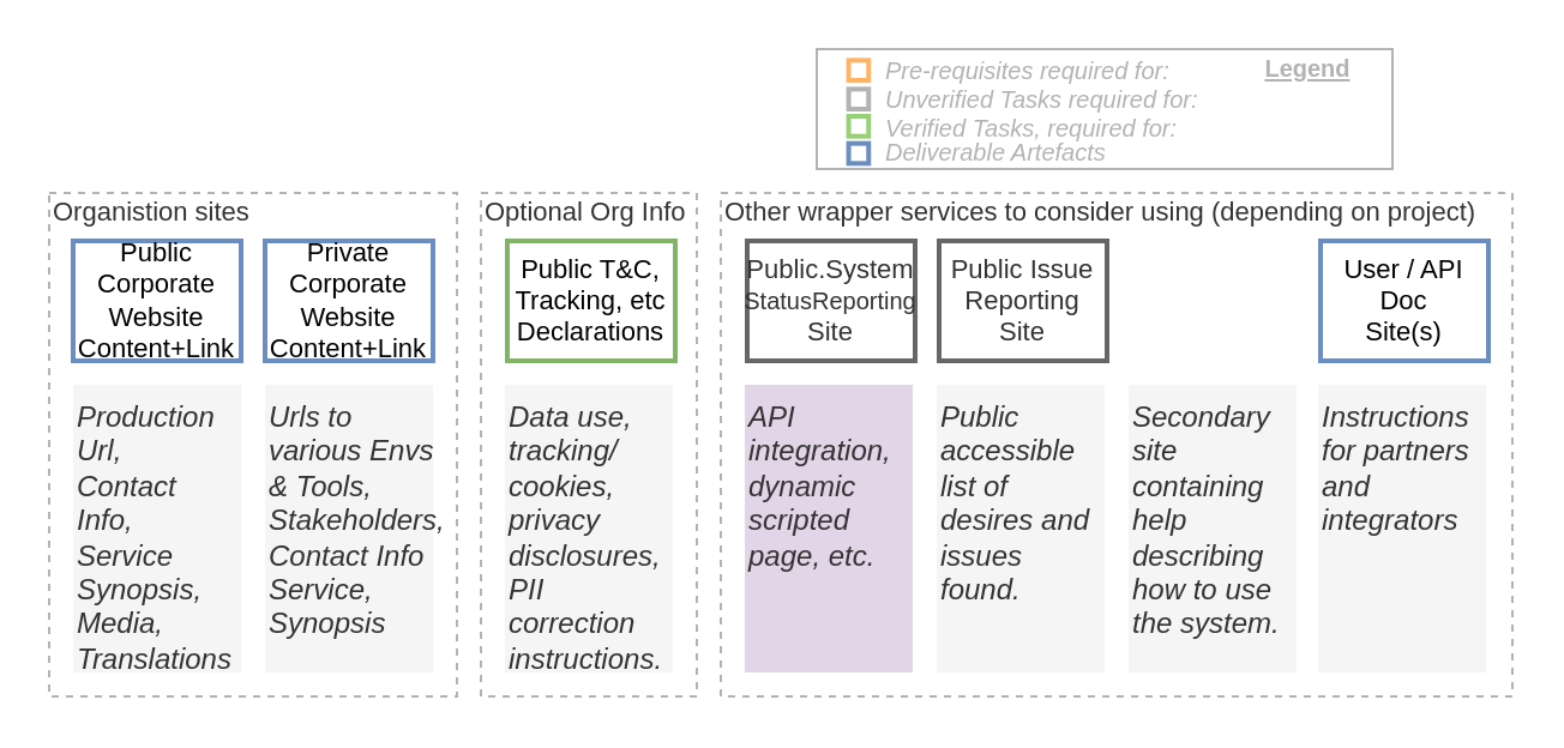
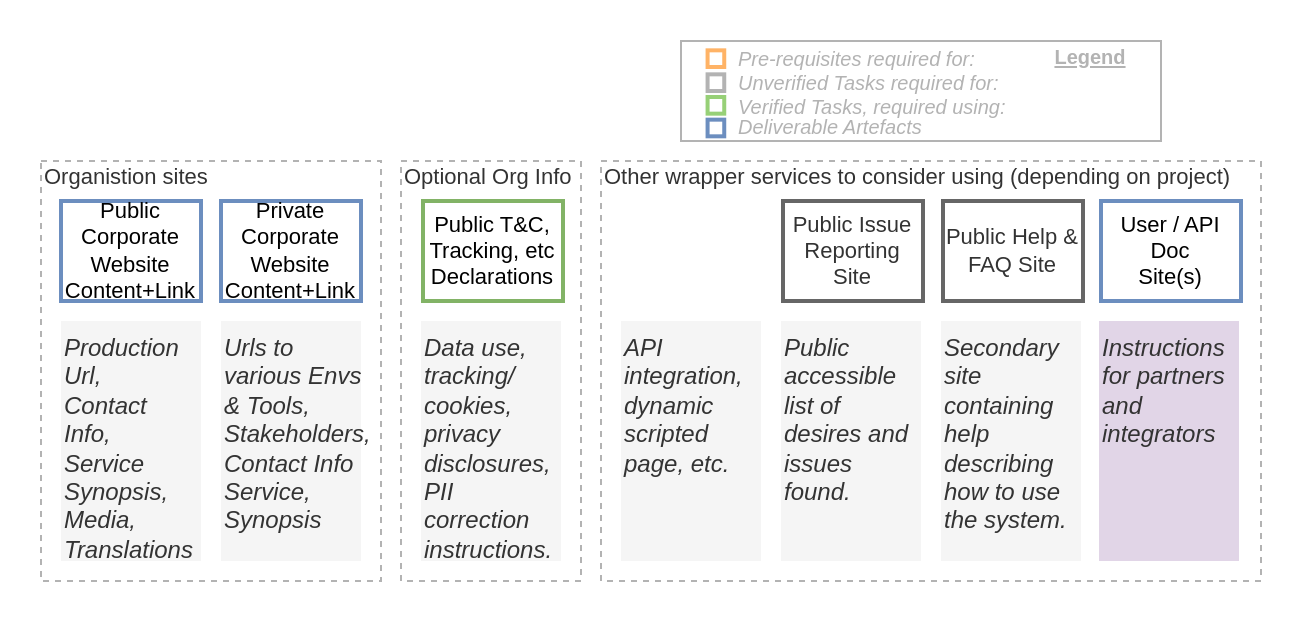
  <mxCell id="0" />
  <mxCell id="1" value="Diagram" parent="0" />
  <mxCell id="2" value="Organistion sites" style="rounded=0;whiteSpace=wrap;html=1;shadow=0;glass=0;comic=0;strokeColor=#B3B3B3;fillColor=none;fontSize=11;align=left;fontColor=#333333;recursiveResize=0;container=1;collapsible=0;verticalAlign=top;spacing=2;spacingTop=-5;dashed=1;" parent="1" vertex="1"><mxGeometry x="20" y="80" width="170" height="210" as="geometry" /></mxCell>
  <mxCell id="3" value="Public Corporate Website&lt;br style=&quot;font-size: 11px&quot;&gt;Content+Link" style="rounded=0;whiteSpace=wrap;html=1;shadow=0;glass=0;comic=0;strokeColor=#6c8ebf;fontSize=11;align=center;recursiveResize=0;container=1;collapsible=0;strokeWidth=2;fillColor=none;" parent="2" vertex="1"><mxGeometry x="10.0" y="20" width="70" height="50" as="geometry" /></mxCell>
  <mxCell id="4" value="Private Corporate Website&lt;br style=&quot;font-size: 11px&quot;&gt;Content+Link" style="rounded=0;whiteSpace=wrap;html=1;shadow=0;glass=0;comic=0;strokeColor=#6c8ebf;fontSize=11;align=center;recursiveResize=0;container=1;collapsible=0;strokeWidth=2;fillColor=none;" parent="2" vertex="1"><mxGeometry x="90.0" y="20" width="70" height="50" as="geometry" /></mxCell>
  <mxCell id="5" value="Production Url,&lt;br&gt;Contact Info,&lt;br&gt;Service Synopsis,&lt;br&gt;Media,&amp;nbsp;&lt;br&gt;Translations&lt;br&gt;" style="rounded=0;whiteSpace=wrap;html=1;fillColor=#f5f5f5;fontColor=#333333;strokeColor=none;fontStyle=2;align=left;verticalAlign=top;" parent="1" vertex="1"><mxGeometry x="30" y="160" width="70" height="120" as="geometry" /></mxCell>
  <mxCell id="6" value="Urls to &lt;br&gt;various Envs &amp;amp; Tools,&lt;br&gt;Stakeholders, Contact Info&lt;br&gt;Service, Synopsis&lt;br&gt;" style="rounded=0;whiteSpace=wrap;html=1;fillColor=#f5f5f5;fontColor=#333333;strokeColor=none;fontStyle=2;align=left;verticalAlign=top;" parent="1" vertex="1"><mxGeometry x="110" y="160" width="70" height="120" as="geometry" /></mxCell>
  <mxCell id="7" value="Optional Org Info" style="rounded=0;whiteSpace=wrap;html=1;shadow=0;glass=0;comic=0;strokeColor=#B3B3B3;fillColor=none;fontSize=11;align=left;fontColor=#333333;recursiveResize=0;container=1;collapsible=0;verticalAlign=top;spacing=2;spacingTop=-5;dashed=1;" parent="1" vertex="1"><mxGeometry x="200" y="80" width="90" height="210" as="geometry" /></mxCell>
  <mxCell id="8" value="Public T&amp;amp;C, Tracking, etc Declarations" style="rounded=0;whiteSpace=wrap;html=1;shadow=0;glass=0;comic=0;strokeColor=#82b366;fontSize=11;align=center;recursiveResize=0;container=1;collapsible=0;strokeWidth=2;fillColor=none;" parent="7" vertex="1"><mxGeometry x="11" y="20" width="70" height="50" as="geometry" /></mxCell>
  <mxCell id="9" value="Data use, tracking/ cookies, privacy disclosures, PII correction instructions." style="rounded=0;whiteSpace=wrap;html=1;fillColor=#f5f5f5;fontColor=#333333;strokeColor=none;fontStyle=2;align=left;verticalAlign=top;" parent="7" vertex="1"><mxGeometry x="10" y="80" width="70" height="120" as="geometry" /></mxCell>
  <mxCell id="10" value="Other wrapper services to consider using (depending on project)" style="rounded=0;whiteSpace=wrap;html=1;shadow=0;glass=0;comic=0;strokeColor=#B3B3B3;fillColor=none;fontSize=11;align=left;fontColor=#333333;recursiveResize=0;container=1;collapsible=0;verticalAlign=top;spacing=2;spacingTop=-5;dashed=1;" parent="1" vertex="1"><mxGeometry x="300" y="80" width="330" height="210" as="geometry" /></mxCell>
  <mxCell id="11" value="Public Issue Reporting Site" style="rounded=0;whiteSpace=wrap;html=1;shadow=0;glass=0;comic=0;strokeColor=#666666;fontSize=11;align=center;fontColor=#333333;recursiveResize=0;container=1;collapsible=0;strokeWidth=2;fillColor=none;" parent="10" vertex="1"><mxGeometry x="91" y="20" width="70" height="50" as="geometry" /></mxCell>
- <mxCell id="12" value="Public.System &lt;font style=&quot;font-size: 10px&quot;&gt;StatusReporting&lt;/font&gt; Site" style="rounded=0;whiteSpace=wrap;html=1;shadow=0;glass=0;comic=0;strokeColor=#666666;fontSize=11;align=center;fontColor=#333333;recursiveResize=0;container=1;collapsible=0;strokeWidth=2;fillColor=none;" parent="10" vertex="1"><mxGeometry x="11" y="20" width="70" height="50" as="geometry" /></mxCell>
- <mxCell id="14" value="API integration,&lt;br&gt;dynamic scripted page, etc." style="rounded=0;whiteSpace=wrap;html=1;fillColor=#e1d5e7;fontColor=#333333;strokeColor=none;fontStyle=2;align=left;verticalAlign=top;" parent="10" vertex="1"><mxGeometry x="10" y="80" width="70" height="120" as="geometry" /></mxCell>
+ <mxCell id="13" value="Public Help &amp;amp; FAQ Site" style="rounded=0;whiteSpace=wrap;html=1;shadow=0;glass=0;comic=0;strokeColor=#666666;fontSize=11;align=center;fontColor=#333333;recursiveResize=0;container=1;collapsible=0;strokeWidth=2;fillColor=none;" parent="10" vertex="1"><mxGeometry x="171" y="20" width="70" height="50" as="geometry" /></mxCell>
+ <mxCell id="14" value="API integration,&lt;br&gt;dynamic scripted page, etc." style="rounded=0;whiteSpace=wrap;html=1;fillColor=#f5f5f5;fontColor=#333333;strokeColor=none;fontStyle=2;align=left;verticalAlign=top;" parent="10" vertex="1"><mxGeometry x="10" y="80" width="70" height="120" as="geometry" /></mxCell>
  <mxCell id="15" value="Public accessible list of desires and issues found." style="rounded=0;whiteSpace=wrap;html=1;fillColor=#f5f5f5;fontColor=#333333;strokeColor=none;fontStyle=2;align=left;verticalAlign=top;" parent="10" vertex="1"><mxGeometry x="90" y="80" width="70" height="120" as="geometry" /></mxCell>
  <mxCell id="16" value="Secondary site containing help describing how to use the system." style="rounded=0;whiteSpace=wrap;html=1;fillColor=#f5f5f5;fontColor=#333333;strokeColor=none;fontStyle=2;align=left;verticalAlign=top;" parent="10" vertex="1"><mxGeometry x="170" y="80" width="70" height="120" as="geometry" /></mxCell>
  <mxCell id="17" value="User / API Doc&lt;br style=&quot;font-size: 11px&quot;&gt;Site(s)" style="rounded=0;whiteSpace=wrap;html=1;shadow=0;glass=0;comic=0;strokeColor=#6c8ebf;fontSize=11;align=center;recursiveResize=0;container=1;collapsible=0;strokeWidth=2;fillColor=none;" parent="10" vertex="1"><mxGeometry x="250" y="20" width="70" height="50" as="geometry" /></mxCell>
- <mxCell id="18" value="Instructions for partners and integrators" style="rounded=0;whiteSpace=wrap;html=1;fillColor=#f5f5f5;fontColor=#333333;strokeColor=none;fontStyle=2;align=left;verticalAlign=top;" parent="10" vertex="1"><mxGeometry x="249" y="80" width="70" height="120" as="geometry" /></mxCell>
+ <mxCell id="18" value="Instructions for partners and integrators" style="rounded=0;whiteSpace=wrap;html=1;fillColor=#e1d5e7;fontColor=#333333;strokeColor=none;fontStyle=2;align=left;verticalAlign=top;" parent="10" vertex="1"><mxGeometry x="249" y="80" width="70" height="120" as="geometry" /></mxCell>
  <mxCell id="19" value="Legend" parent="0" />
  <mxCell id="20" value="" style="rounded=0;whiteSpace=wrap;html=1;fontSize=10;align=left;container=1;collapsible=0;fontColor=#B3B3B3;strokeColor=#B3B3B3;" parent="19" vertex="1"><mxGeometry x="340" y="20" width="240" height="50" as="geometry" /></mxCell>
  <mxCell id="21" value="" style="whiteSpace=wrap;html=1;aspect=fixed;fillColor=none;fontSize=10;align=left;fontStyle=2;strokeWidth=2;strokeColor=#FFB366;" parent="20" vertex="1"><mxGeometry x="13.294" y="4.667" width="8.333" height="8.333" as="geometry" /></mxCell>
  <mxCell id="22" value="" style="whiteSpace=wrap;html=1;aspect=fixed;fillColor=none;fontSize=10;align=left;fontStyle=2;strokeWidth=2;strokeColor=#97D077;" parent="20" vertex="1"><mxGeometry x="13.294" y="28" width="8.333" height="8.333" as="geometry" /></mxCell>
  <mxCell id="23" value="" style="whiteSpace=wrap;html=1;aspect=fixed;strokeColor=#6c8ebf;fontSize=10;align=left;fontStyle=2;strokeWidth=2;fillColor=none;" parent="20" vertex="1"><mxGeometry x="13.294" y="39.333" width="8.333" height="8.333" as="geometry" /></mxCell>
  <mxCell id="24" value="Pre-requisites required for:" style="text;html=1;strokeColor=none;fillColor=none;align=left;verticalAlign=middle;whiteSpace=wrap;rounded=0;fontSize=10;fontStyle=2;fontColor=#B3B3B3;" parent="20" vertex="1"><mxGeometry x="26.595" y="4.667" width="213.405" height="8.333" as="geometry" /></mxCell>
- <mxCell id="25" value="Verified Tasks, required for:" style="text;html=1;strokeColor=none;fillColor=none;align=left;verticalAlign=middle;whiteSpace=wrap;rounded=0;fontSize=10;fontStyle=2;fontColor=#B3B3B3;" parent="20" vertex="1"><mxGeometry x="26.59" y="30" width="213.41" height="6.33" as="geometry" /></mxCell>
+ <mxCell id="25" value="Verified Tasks, required using:" style="text;html=1;strokeColor=none;fillColor=none;align=left;verticalAlign=middle;whiteSpace=wrap;rounded=0;fontSize=10;fontStyle=2;fontColor=#B3B3B3;" parent="20" vertex="1"><mxGeometry x="26.59" y="30" width="213.41" height="6.33" as="geometry" /></mxCell>
  <mxCell id="26" value="Deliverable Artefacts" style="text;html=1;strokeColor=none;fillColor=none;align=left;verticalAlign=middle;whiteSpace=wrap;rounded=0;fontSize=10;fontStyle=2;fontColor=#B3B3B3;" parent="20" vertex="1"><mxGeometry x="26.595" y="39.333" width="213.405" height="8.333" as="geometry" /></mxCell>
  <mxCell id="27" value="Legend" style="text;html=1;strokeColor=none;fillColor=none;align=center;verticalAlign=middle;whiteSpace=wrap;rounded=0;fontSize=10;fontStyle=5;fontColor=#B3B3B3;" parent="20" vertex="1"><mxGeometry x="180" width="50" height="16.67" as="geometry" /></mxCell>
  <mxCell id="28" value="" style="whiteSpace=wrap;html=1;aspect=fixed;fontSize=10;align=left;fontStyle=2;strokeWidth=2;fontColor=#333333;fillColor=none;strokeColor=#B3B3B3;" parent="20" vertex="1"><mxGeometry x="13.294" y="16.667" width="8.333" height="8.333" as="geometry" /></mxCell>
  <mxCell id="29" value="Unverified Tasks required for:" style="text;html=1;strokeColor=none;fillColor=none;align=left;verticalAlign=middle;whiteSpace=wrap;rounded=0;fontSize=10;fontStyle=2;fontColor=#B3B3B3;" parent="20" vertex="1"><mxGeometry x="26.595" y="16.667" width="213.405" height="8.333" as="geometry" /></mxCell>
  <mxCell id="30" value="Title/Diagram" parent="0" />
